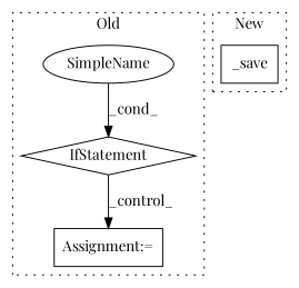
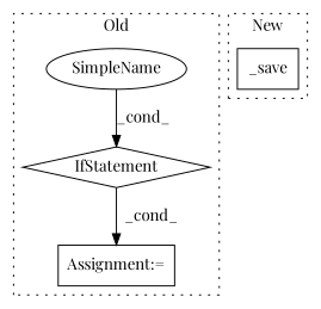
  digraph {
    fontname="Playfair Display"
    node [shape=box fontname="Playfair Display"]
    edge [fontname="Playfair Display"]
    n1 [a=25 l="4,2" label=IfStatement s="2008,2033" shape=diamond]
    n2 [a=7 l=1 label="Assignment:=" s=2053]
    n3 [a=42 label=SimpleName shape=ellipse]
    n4 [a=32 l="6,1" label=_save s="3191,3216"]
    subgraph cluster_1 {
      label=Old
      style=dotted
      n1
      n2
      n3
    }
    subgraph cluster_2 {
      label=New
      style=dotted
      n4
    }
-   n1 -> n2 [label=_control_]
+   n1 -> n2 [label=_cond_]
    n3 -> n1 [label=_cond_]
  }
